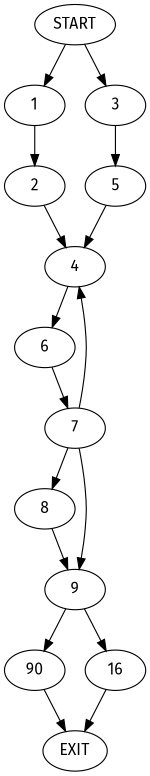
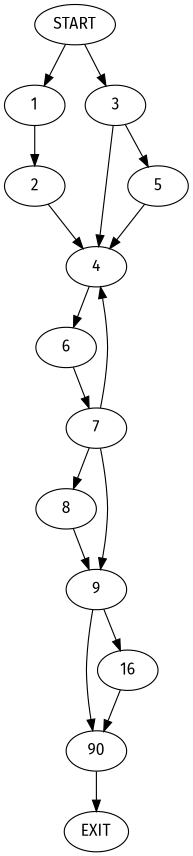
  digraph {
    fontname="Fira Sans"
    node [fontname="Fira Sans"]
    edge [fontname="Fira Sans"]
    n1 [label=START]
    1
    3
    2
    n5 [label=EXIT]
    4
    5
    6
    7
    8
    9
    n12 [label=90]
    n13 [label=16]
    n1 -> 1
    n1 -> 3
    1 -> 2
+   3 -> 4
    3 -> 5
    2 -> 4
    4 -> 6
    5 -> 4
    6 -> 7
    7 -> 4
    7 -> 8
    7 -> 9
    8 -> 9
    9 -> n12
    9 -> n13
    n12 -> n5
-   n13 -> n5
+   n13 -> n12
  }
